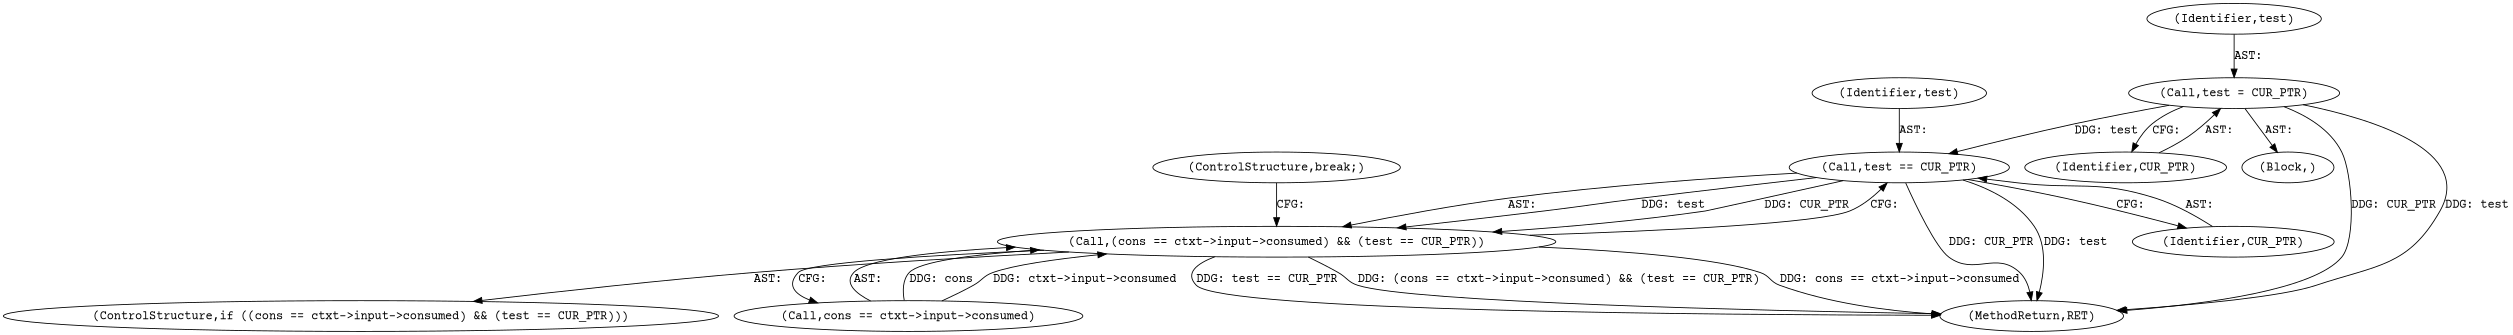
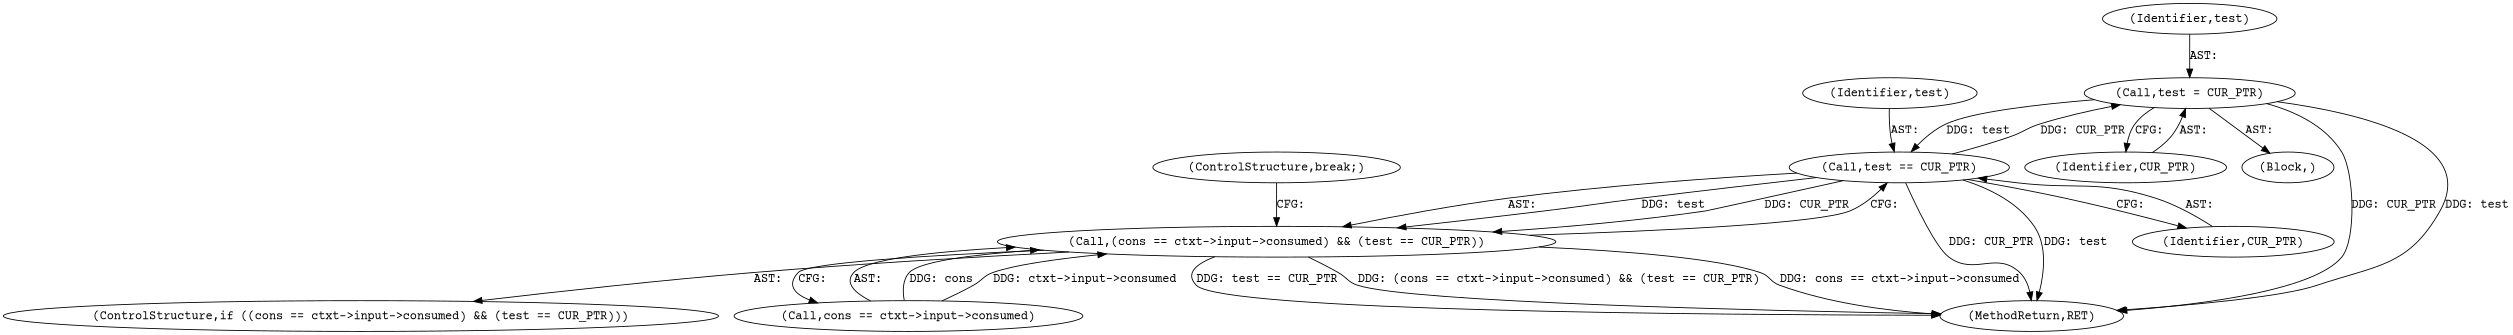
  digraph {
    fontname="Courier Prime"
    node [fontname="Courier Prime"]
    edge [fontname="Courier Prime"]
    n1 [label="(Call,test = CUR_PTR)"]
    n2 [label="(Call,test == CUR_PTR)"]
    n3 [label="(Identifier,CUR_PTR)"]
    n4 [label="(Block,)"]
    n5 [label="(MethodReturn,RET)"]
    n6 [label="(Call,(cons == ctxt->input->consumed) && (test == CUR_PTR))"]
    n7 [label="(Identifier,CUR_PTR)"]
    n8 [label="(ControlStructure,if ((cons == ctxt->input->consumed) && (test == CUR_PTR)))"]
    n9 [label="(Call,cons == ctxt->input->consumed)"]
    n10 [label="(ControlStructure,break;)"]
    n11 [label="(Identifier,test)"]
    n12 [label="(Identifier,test)"]
    n1 -> n2 [label="DDG: test"]
    n1 -> n3 [label="CFG: "]
    n1 -> n4 [label="AST: "]
    n1 -> n5 [label="DDG: CUR_PTR"]
    n1 -> n5 [label="DDG: test"]
+   n2 -> n1 [label="DDG: CUR_PTR"]
    n2 -> n5 [label="DDG: CUR_PTR"]
    n2 -> n5 [label="DDG: test"]
    n2 -> n6 [label="AST: "]
    n2 -> n6 [label="DDG: test"]
    n2 -> n6 [label="DDG: CUR_PTR"]
    n2 -> n7 [label="CFG: "]
    n3 -> n1 [label="AST: "]
    n6 -> n2 [label="CFG: "]
    n6 -> n5 [label="DDG: test == CUR_PTR"]
    n6 -> n5 [label="DDG: (cons == ctxt->input->consumed) && (test == CUR_PTR)"]
    n6 -> n5 [label="DDG: cons == ctxt->input->consumed"]
    n6 -> n8 [label="AST: "]
    n6 -> n9 [label="CFG: "]
    n7 -> n2 [label="AST: "]
    n9 -> n6 [label="AST: "]
    n9 -> n6 [label="DDG: cons"]
    n9 -> n6 [label="DDG: ctxt->input->consumed"]
    n10 -> n6 [label="CFG: "]
    n11 -> n2 [label="AST: "]
    n12 -> n1 [label="AST: "]
  }
